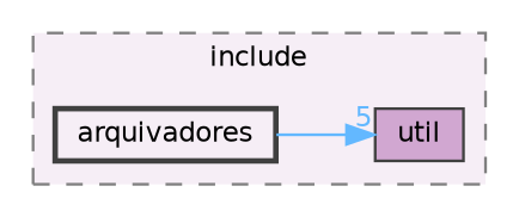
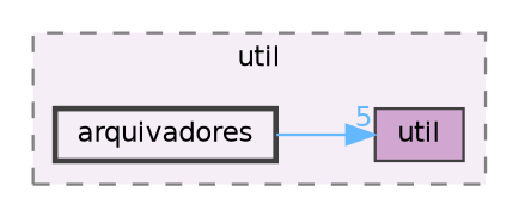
  digraph {
    compound=true
    rankdir=LR
    node [color=grey25 fontname=Helvetica fontsize=10 shape=box]
    n1 [fillcolor="#d1a7d1" height=0.2 label=util style=filled width=0.4]
    n2 [fillcolor="#f6eef6" height=0.2 label=arquivadores style="filled,bold" width=0.4]
    subgraph cluster_1 {
      bgcolor="#f6eef6"
      fontname=Helvetica
      fontsize=10
-     label=include
+     label=util
      pencolor=grey50
      style="filled,dashed"
      n1
      n2
    }
    n2 -> n1 [color=steelblue1 fontcolor=steelblue1 fontname=Helvetica fontsize=10 headlabel=5 labeldistance=1.5 labelfontname=Helvetica labelfontsize=10]
  }
